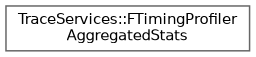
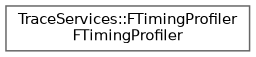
  digraph {
    rankdir=LR
-   n1 [color=grey40 fillcolor=white fontname=Helvetica fontsize=10 height=0.2 label="TraceServices::FTimingProfiler\lAggregatedStats" shape=box style=filled width=0.4]
+   n1 [color=grey40 fillcolor=white fontname=Helvetica fontsize=10 height=0.2 label="TraceServices::FTimingProfiler\lFTimingProfiler" shape=box style=filled width=0.4]
  }
